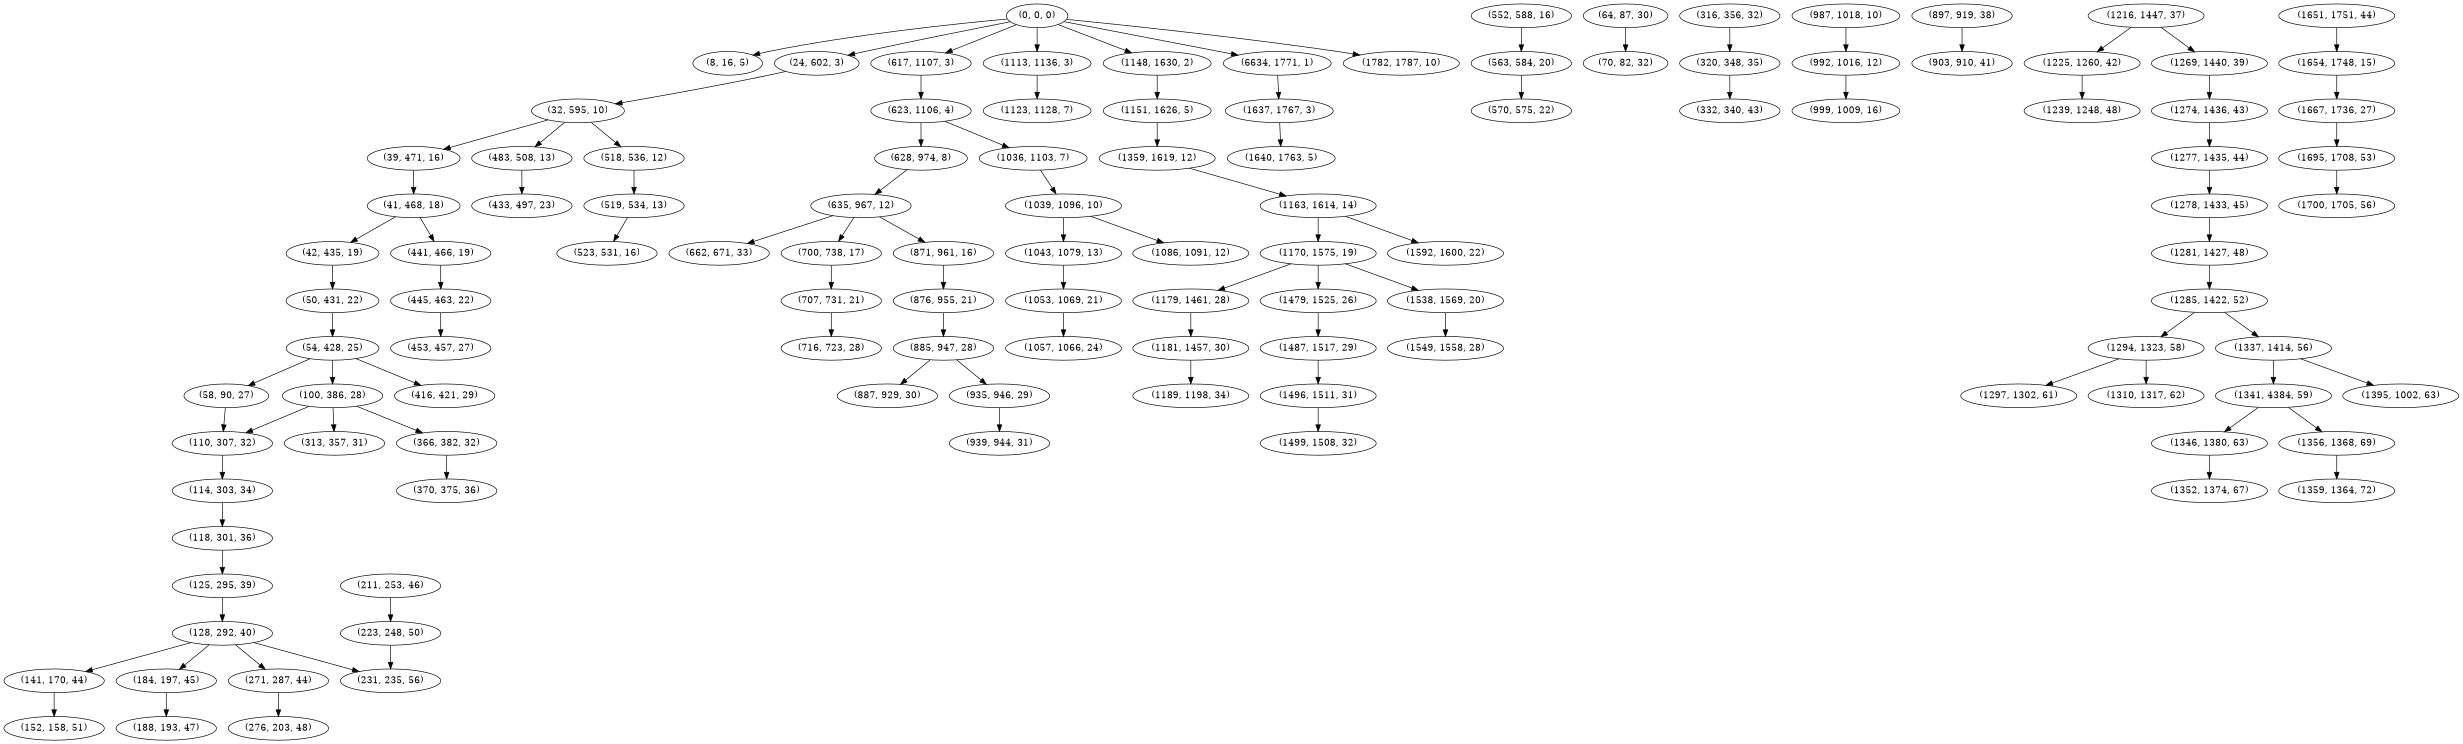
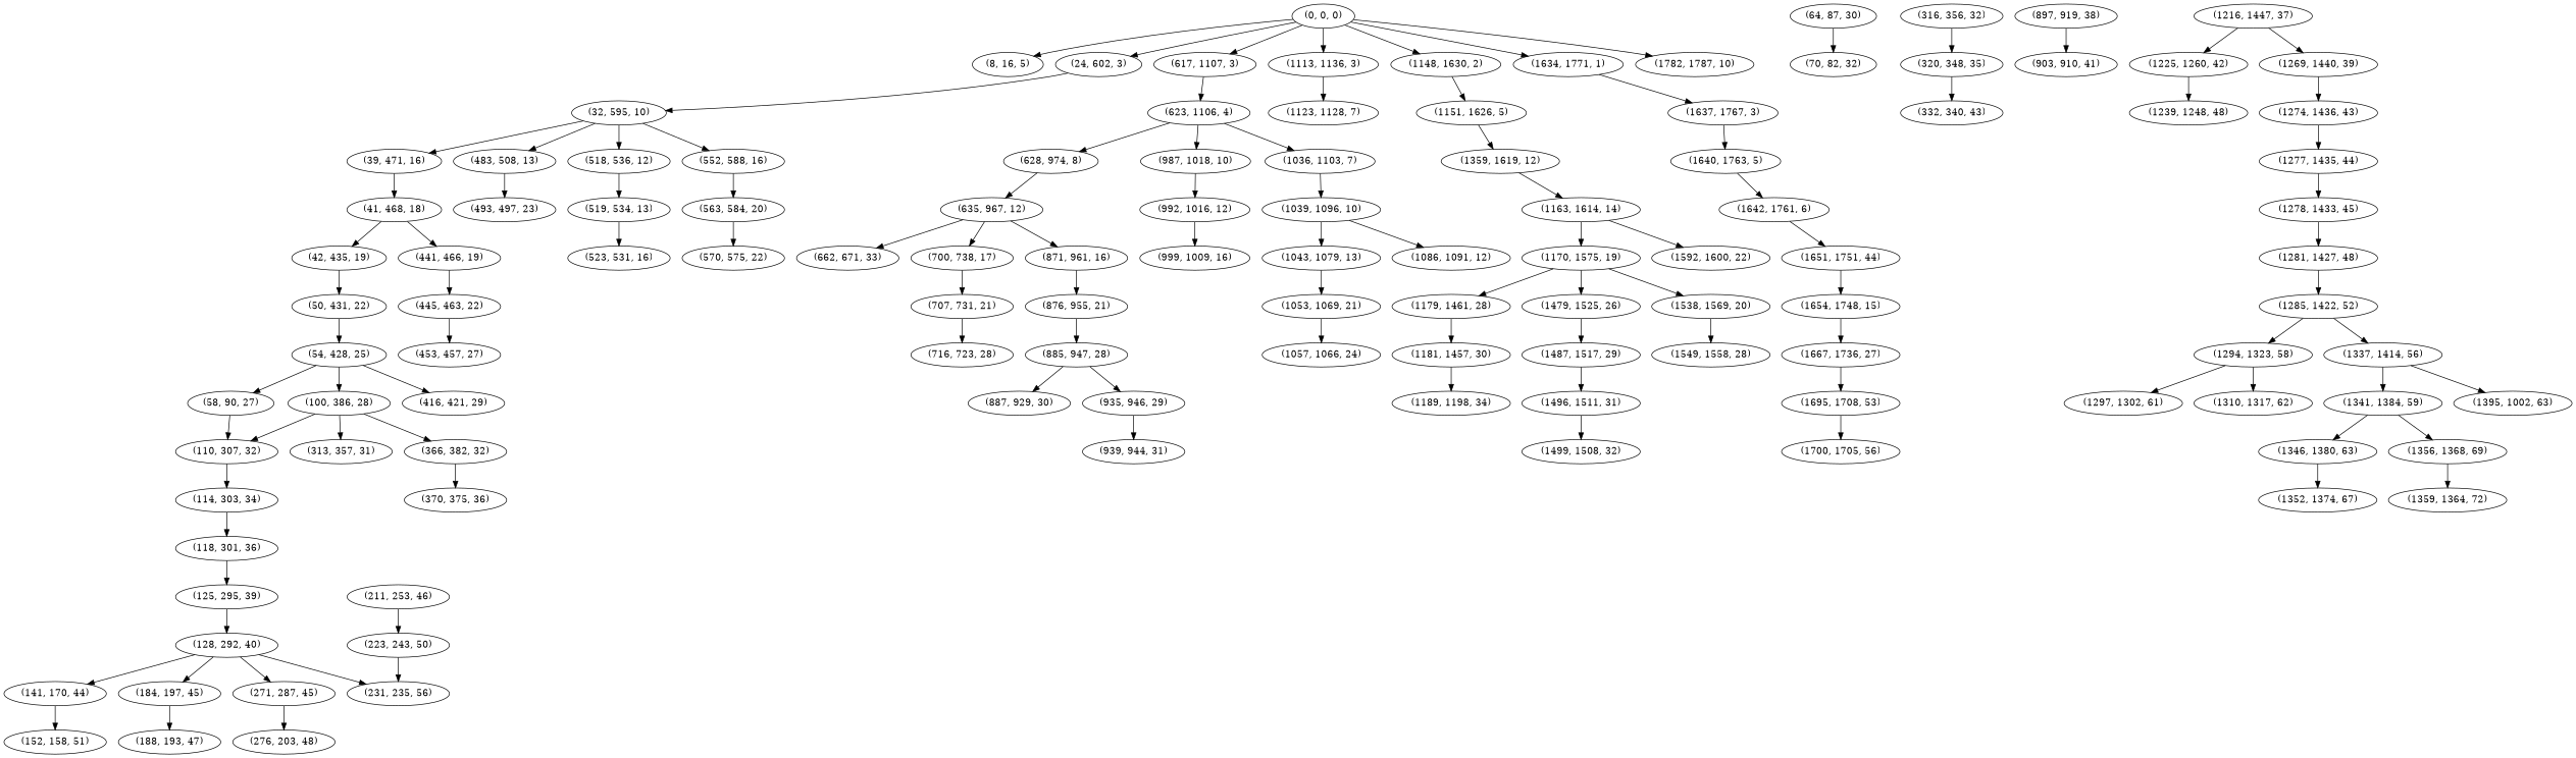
  digraph {
    "(0, 0, 0)"
    "(8, 16, 5)"
    "(24, 602, 3)"
    "(617, 1107, 3)"
    "(1113, 1136, 3)"
    "(1148, 1630, 2)"
-   "(1634, 1771, 1)" [label="(6634, 1771, 1)"]
+   "(1634, 1771, 1)"
    "(1782, 1787, 10)"
    "(32, 595, 10)"
    "(623, 1106, 4)"
    "(1123, 1128, 7)"
    "(1151, 1626, 5)"
    "(1637, 1767, 3)"
    "(39, 471, 16)"
    "(483, 508, 13)"
    "(518, 536, 12)"
    "(552, 588, 16)"
    "(41, 468, 18)"
-   "(493, 497, 23)" [label="(433, 497, 23)"]
+   "(493, 497, 23)"
    "(519, 534, 13)"
    "(563, 584, 20)"
    "(42, 435, 19)"
    "(441, 466, 19)"
    "(50, 431, 22)"
    "(445, 463, 22)"
    "(54, 428, 25)"
    "(58, 90, 27)"
    "(100, 386, 28)"
    "(416, 421, 29)"
    "(110, 307, 32)"
    "(313, 357, 31)"
    "(366, 382, 32)"
    "(64, 87, 30)"
    "(70, 82, 32)"
    "(114, 303, 34)"
    "(370, 375, 36)"
    "(118, 301, 36)"
    "(125, 295, 39)"
    "(128, 292, 40)"
    "(141, 170, 44)"
    "(184, 197, 45)"
-   "(271, 287, 44)"
+   "(271, 287, 44)" [label="(271, 287, 45)"]
    "(231, 235, 56)"
    "(152, 158, 51)"
    "(188, 193, 47)"
    "(211, 253, 46)"
-   "(223, 243, 50)" [label="(223, 248, 50)"]
+   "(223, 243, 50)"
    n48 [label="(276, 203, 48)"]
    "(316, 356, 32)"
    "(320, 348, 35)"
    "(332, 340, 43)"
    "(453, 457, 27)"
    "(523, 531, 16)"
    "(570, 575, 22)"
    "(628, 974, 8)"
    "(987, 1018, 10)"
    "(1036, 1103, 7)"
    "(635, 967, 12)"
    "(992, 1016, 12)"
    "(1039, 1096, 10)"
    "(662, 671, 33)"
    "(700, 738, 17)"
    "(871, 961, 16)"
    "(707, 731, 21)"
    "(876, 955, 21)"
    "(716, 723, 28)"
    "(885, 947, 28)"
    "(887, 929, 30)"
    "(935, 946, 29)"
    "(939, 944, 31)"
    "(897, 919, 38)"
    "(903, 910, 41)"
    "(999, 1009, 16)"
    "(1043, 1079, 13)"
    "(1086, 1091, 12)"
    "(1053, 1069, 21)"
    "(1057, 1066, 24)"
    n78 [label="(1359, 1619, 12)"]
    "(1163, 1614, 14)"
    "(1170, 1575, 19)"
    "(1592, 1600, 22)"
    "(1179, 1461, 28)"
    "(1479, 1525, 26)"
    "(1538, 1569, 20)"
    "(1181, 1457, 30)"
    "(1487, 1517, 29)"
    "(1549, 1558, 28)"
    "(1189, 1198, 34)"
    "(1216, 1447, 37)"
    "(1225, 1260, 42)"
    "(1269, 1440, 39)"
    "(1239, 1248, 48)"
    "(1274, 1436, 43)"
    "(1277, 1435, 44)"
    "(1278, 1433, 45)"
    "(1281, 1427, 48)"
    "(1285, 1422, 52)"
    "(1294, 1323, 58)"
    "(1337, 1414, 56)"
    "(1297, 1302, 61)"
    "(1310, 1317, 62)"
-   "(1341, 1384, 59)" [label="(1341, 4384, 59)"]
+   "(1341, 1384, 59)"
    n103 [label="(1395, 1002, 63)"]
    "(1346, 1380, 63)"
    "(1356, 1368, 69)"
    "(1352, 1374, 67)"
    "(1359, 1364, 72)"
    "(1496, 1511, 31)"
    "(1499, 1508, 32)"
    "(1640, 1763, 5)"
+   "(1642, 1761, 6)"
    n112 [label="(1651, 1751, 44)"]
    "(1654, 1748, 15)"
    "(1667, 1736, 27)"
    "(1695, 1708, 53)"
    "(1700, 1705, 56)"
    "(0, 0, 0)" -> "(8, 16, 5)"
    "(0, 0, 0)" -> "(24, 602, 3)"
    "(0, 0, 0)" -> "(617, 1107, 3)"
    "(0, 0, 0)" -> "(1113, 1136, 3)"
    "(0, 0, 0)" -> "(1148, 1630, 2)"
    "(0, 0, 0)" -> "(1634, 1771, 1)"
    "(0, 0, 0)" -> "(1782, 1787, 10)"
    "(24, 602, 3)" -> "(32, 595, 10)"
    "(617, 1107, 3)" -> "(623, 1106, 4)"
    "(1113, 1136, 3)" -> "(1123, 1128, 7)"
    "(1148, 1630, 2)" -> "(1151, 1626, 5)"
    "(1634, 1771, 1)" -> "(1637, 1767, 3)"
    "(32, 595, 10)" -> "(39, 471, 16)"
    "(32, 595, 10)" -> "(483, 508, 13)"
    "(32, 595, 10)" -> "(518, 536, 12)"
+   "(32, 595, 10)" -> "(552, 588, 16)"
    "(623, 1106, 4)" -> "(628, 974, 8)"
+   "(623, 1106, 4)" -> "(987, 1018, 10)"
    "(623, 1106, 4)" -> "(1036, 1103, 7)"
    "(1151, 1626, 5)" -> n78
    "(1637, 1767, 3)" -> "(1640, 1763, 5)"
    "(39, 471, 16)" -> "(41, 468, 18)"
    "(483, 508, 13)" -> "(493, 497, 23)"
    "(518, 536, 12)" -> "(519, 534, 13)"
    "(552, 588, 16)" -> "(563, 584, 20)"
    "(41, 468, 18)" -> "(42, 435, 19)"
    "(41, 468, 18)" -> "(441, 466, 19)"
    "(519, 534, 13)" -> "(523, 531, 16)"
    "(563, 584, 20)" -> "(570, 575, 22)"
    "(42, 435, 19)" -> "(50, 431, 22)"
    "(441, 466, 19)" -> "(445, 463, 22)"
    "(50, 431, 22)" -> "(54, 428, 25)"
    "(445, 463, 22)" -> "(453, 457, 27)"
    "(54, 428, 25)" -> "(58, 90, 27)"
    "(54, 428, 25)" -> "(100, 386, 28)"
    "(54, 428, 25)" -> "(416, 421, 29)"
    "(58, 90, 27)" -> "(110, 307, 32)"
    "(100, 386, 28)" -> "(110, 307, 32)"
    "(100, 386, 28)" -> "(313, 357, 31)"
    "(100, 386, 28)" -> "(366, 382, 32)"
    "(110, 307, 32)" -> "(114, 303, 34)"
    "(366, 382, 32)" -> "(370, 375, 36)"
    "(64, 87, 30)" -> "(70, 82, 32)"
    "(114, 303, 34)" -> "(118, 301, 36)"
    "(118, 301, 36)" -> "(125, 295, 39)"
    "(125, 295, 39)" -> "(128, 292, 40)"
    "(128, 292, 40)" -> "(141, 170, 44)"
    "(128, 292, 40)" -> "(184, 197, 45)"
    "(128, 292, 40)" -> "(271, 287, 44)"
    "(128, 292, 40)" -> "(231, 235, 56)"
    "(141, 170, 44)" -> "(152, 158, 51)"
    "(184, 197, 45)" -> "(188, 193, 47)"
    "(271, 287, 44)" -> n48
    "(211, 253, 46)" -> "(223, 243, 50)"
    "(223, 243, 50)" -> "(231, 235, 56)"
    "(316, 356, 32)" -> "(320, 348, 35)"
    "(320, 348, 35)" -> "(332, 340, 43)"
    "(628, 974, 8)" -> "(635, 967, 12)"
    "(987, 1018, 10)" -> "(992, 1016, 12)"
    "(1036, 1103, 7)" -> "(1039, 1096, 10)"
    "(635, 967, 12)" -> "(662, 671, 33)"
    "(635, 967, 12)" -> "(700, 738, 17)"
    "(635, 967, 12)" -> "(871, 961, 16)"
    "(992, 1016, 12)" -> "(999, 1009, 16)"
    "(1039, 1096, 10)" -> "(1043, 1079, 13)"
    "(1039, 1096, 10)" -> "(1086, 1091, 12)"
    "(700, 738, 17)" -> "(707, 731, 21)"
    "(871, 961, 16)" -> "(876, 955, 21)"
    "(707, 731, 21)" -> "(716, 723, 28)"
    "(876, 955, 21)" -> "(885, 947, 28)"
    "(885, 947, 28)" -> "(887, 929, 30)"
    "(885, 947, 28)" -> "(935, 946, 29)"
    "(935, 946, 29)" -> "(939, 944, 31)"
    "(897, 919, 38)" -> "(903, 910, 41)"
    "(1043, 1079, 13)" -> "(1053, 1069, 21)"
    "(1053, 1069, 21)" -> "(1057, 1066, 24)"
    n78 -> "(1163, 1614, 14)"
    "(1163, 1614, 14)" -> "(1170, 1575, 19)"
    "(1163, 1614, 14)" -> "(1592, 1600, 22)"
    "(1170, 1575, 19)" -> "(1179, 1461, 28)"
    "(1170, 1575, 19)" -> "(1479, 1525, 26)"
    "(1170, 1575, 19)" -> "(1538, 1569, 20)"
    "(1179, 1461, 28)" -> "(1181, 1457, 30)"
    "(1479, 1525, 26)" -> "(1487, 1517, 29)"
    "(1538, 1569, 20)" -> "(1549, 1558, 28)"
    "(1181, 1457, 30)" -> "(1189, 1198, 34)"
    "(1487, 1517, 29)" -> "(1496, 1511, 31)"
    "(1216, 1447, 37)" -> "(1225, 1260, 42)"
    "(1216, 1447, 37)" -> "(1269, 1440, 39)"
    "(1225, 1260, 42)" -> "(1239, 1248, 48)"
    "(1269, 1440, 39)" -> "(1274, 1436, 43)"
    "(1274, 1436, 43)" -> "(1277, 1435, 44)"
    "(1277, 1435, 44)" -> "(1278, 1433, 45)"
    "(1278, 1433, 45)" -> "(1281, 1427, 48)"
    "(1281, 1427, 48)" -> "(1285, 1422, 52)"
    "(1285, 1422, 52)" -> "(1294, 1323, 58)"
    "(1285, 1422, 52)" -> "(1337, 1414, 56)"
    "(1294, 1323, 58)" -> "(1297, 1302, 61)"
    "(1294, 1323, 58)" -> "(1310, 1317, 62)"
    "(1337, 1414, 56)" -> "(1341, 1384, 59)"
    "(1337, 1414, 56)" -> n103
    "(1341, 1384, 59)" -> "(1346, 1380, 63)"
    "(1341, 1384, 59)" -> "(1356, 1368, 69)"
    "(1346, 1380, 63)" -> "(1352, 1374, 67)"
    "(1356, 1368, 69)" -> "(1359, 1364, 72)"
    "(1496, 1511, 31)" -> "(1499, 1508, 32)"
+   "(1640, 1763, 5)" -> "(1642, 1761, 6)"
+   "(1642, 1761, 6)" -> n112
    n112 -> "(1654, 1748, 15)"
    "(1654, 1748, 15)" -> "(1667, 1736, 27)"
    "(1667, 1736, 27)" -> "(1695, 1708, 53)"
    "(1695, 1708, 53)" -> "(1700, 1705, 56)"
  }
